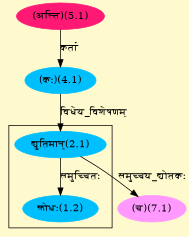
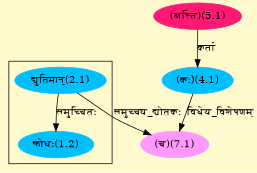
  digraph {
    bgcolor=lemonchiffon1
    compound=true
    rankdir=BT
    node [color="#00BFFF" style=filled]
    edge [dir=back]
    n1 [label="क्रोधः(1.2)"]
    n2 [label="द्युतिमान्(2.1)"]
    n3 [label="(कः)(4.1)"]
    n4 [color="#FF1975" label="(अस्ति)(5.1)"]
    n5 [color="#FF99FF" label="(च)(7.1)"]
    subgraph cluster_1 {
      n1
      n2
    }
    n1 -> n2 [label="समुच्चितः"]
-   n2 -> n3 [label="विधेय_विशेषणम्"]
+   n5 -> n3 [label="विधेय_विशेषणम्"]
    n3 -> n4 [label="कर्ता"]
    n5 -> n2 [label="समुच्चय_द्योतकः"]
  }
